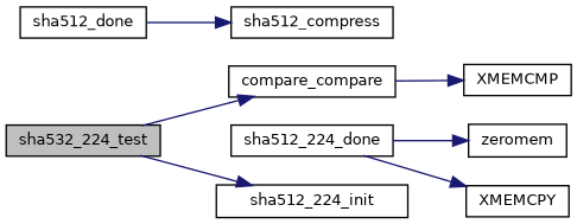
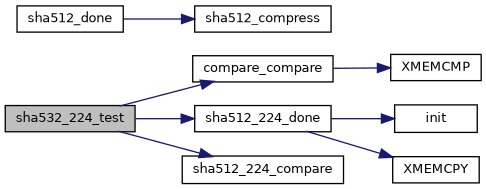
  digraph {
    rankdir=LR
    node [color=black fillcolor=white fontname=Helvetica fontsize=10 shape=record style=filled]
    edge [color=midnightblue fontname=Helvetica fontsize=10 labelfontname=Helvetica labelfontsize=10 style=solid]
    n1 [fillcolor=grey75 fontcolor=black height=0.2 label=sha532_224_test width=0.4]
    n2 [height=0.2 label=compare_compare width=0.4]
    n3 [height=0.2 label=sha512_224_done width=0.4]
-   n4 [height=0.2 label=sha512_224_init width=0.4]
+   n4 [height=0.2 label=sha512_224_compare width=0.4]
    n5 [height=0.2 label=XMEMCMP width=0.4]
-   n6 [height=0.2 label=zeromem width=0.4]
+   n6 [height=0.2 label=init width=0.4]
    n7 [height=0.2 label=XMEMCPY width=0.4]
    n8 [height=0.2 label=sha512_done width=0.4]
    n9 [height=0.2 label=sha512_compress width=0.4]
    n1 -> n2
+   n1 -> n3
    n1 -> n4
    n2 -> n5
    n3 -> n6
    n3 -> n7
    n8 -> n9
  }
